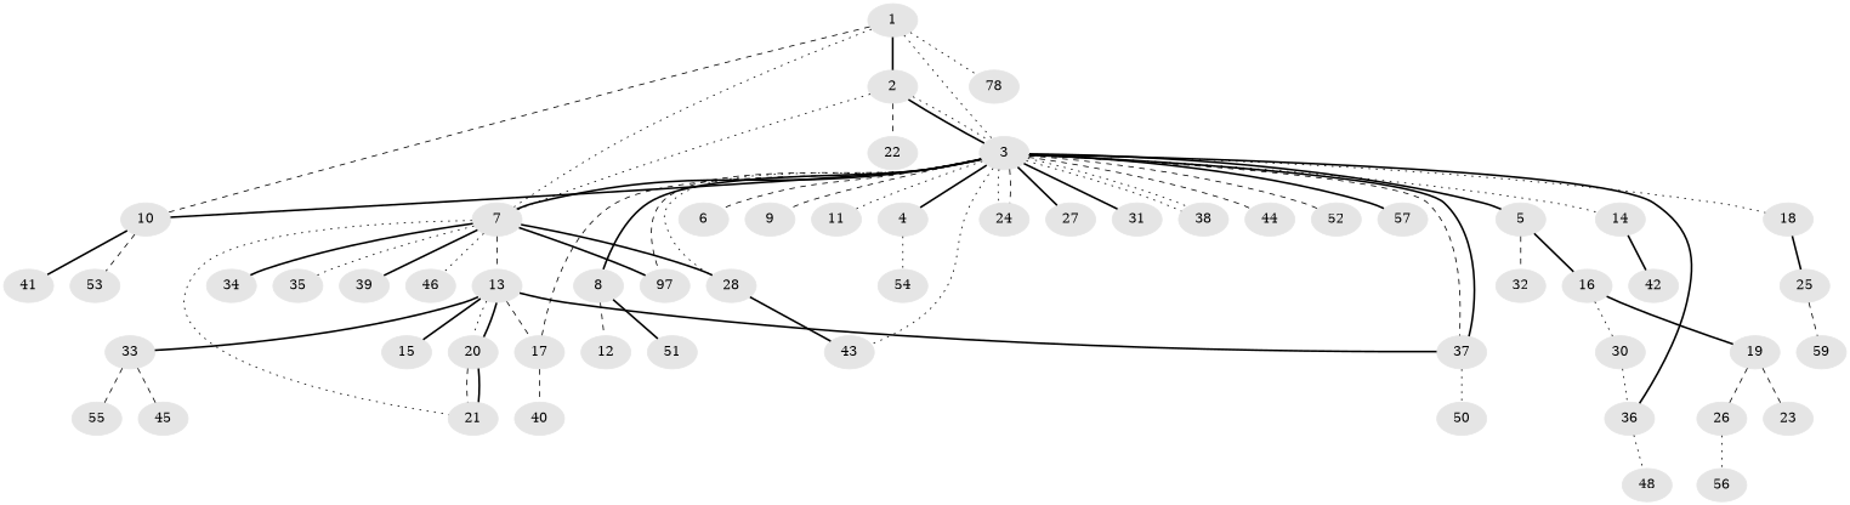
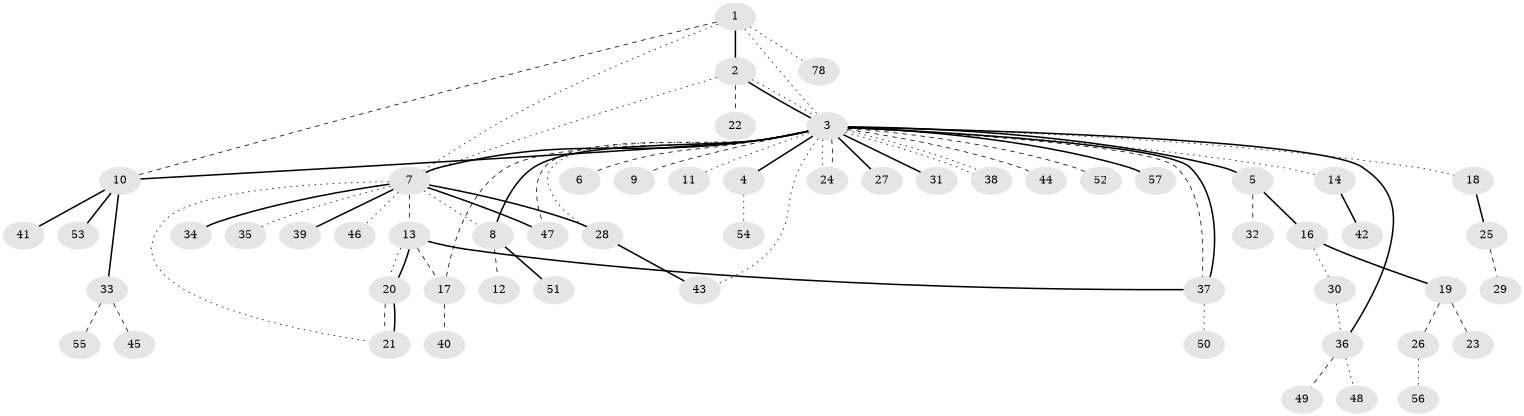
  graph {
    node [color=gray90 style=filled]
    edge [style=bold]
    1
    2
    3
    7
    10
    n6 [label=78]
    22
    4
    5
    6
    8
    9
    11
    14
    17
    18
    24
    27
    28
    31
    36
    37
    38
    43
    44
-   47 [label=97]
+   47
    52
    57
    13
    21
    34
    35
    39
    46
    41
    53
    54
    16
    32
    12
    51
    42
    40
    25
    48
+   49
    50
    19
    30
-   15
    20
    33
    45
    55
    23
    26
-   29 [label=59]
+   29
    56
    1 -- 2
    1 -- 3 [style=dotted]
    1 -- 7 [style=dotted]
    1 -- 10 [style=dashed]
    1 -- n6 [style=dotted]
    2 -- 3
    2 -- 3 [style=dotted]
    2 -- 7 [style=dotted]
    2 -- 22 [style=dashed]
    3 -- 7
    3 -- 10
    3 -- 4
    3 -- 5
    3 -- 6 [style=dashed]
    3 -- 8
    3 -- 9 [style=dashed]
    3 -- 11 [style=dotted]
    3 -- 14 [style=dotted]
    3 -- 17 [style=dashed]
    3 -- 18 [style=dotted]
    3 -- 24 [style=dotted]
    3 -- 24 [style=dashed]
    3 -- 27
    3 -- 28 [style=dotted]
    3 -- 31
    3 -- 36
    3 -- 37 [style=dashed]
    3 -- 37
    3 -- 38 [style=dotted]
    3 -- 38 [style=dotted]
    3 -- 43 [style=dotted]
    3 -- 44 [style=dashed]
    3 -- 47 [style=dashed]
    3 -- 52 [style=dashed]
    3 -- 57
+   7 -- 8 [style=dotted]
    7 -- 28
    7 -- 47
    7 -- 13 [style=dashed]
    7 -- 21 [style=dotted]
    7 -- 34
    7 -- 35 [style=dotted]
    7 -- 39
    7 -- 46 [style=dotted]
    10 -- 41
-   10 -- 53 [style=dashed]
+   10 -- 53
    4 -- 54 [style=dotted]
    5 -- 16
    5 -- 32 [style=dashed]
    8 -- 12 [style=dashed]
    8 -- 51
    14 -- 42
    17 -- 40 [style=dashed]
    18 -- 25
    28 -- 43
    36 -- 48 [style=dotted]
+   36 -- 49 [style=dashed]
    37 -- 50 [style=dotted]
    13 -- 17 [style=dashed]
    13 -- 37
-   13 -- 15
    13 -- 20 [style=dotted]
    13 -- 20
-   13 -- 33
+   10 -- 33
    16 -- 19
    16 -- 30 [style=dotted]
    25 -- 29 [style=dashed]
    19 -- 23 [style=dashed]
    19 -- 26 [style=dashed]
    30 -- 36 [style=dotted]
    20 -- 21 [style=dashed]
    20 -- 21
    33 -- 45 [style=dashed]
    33 -- 55 [style=dashed]
    26 -- 56 [style=dotted]
  }
